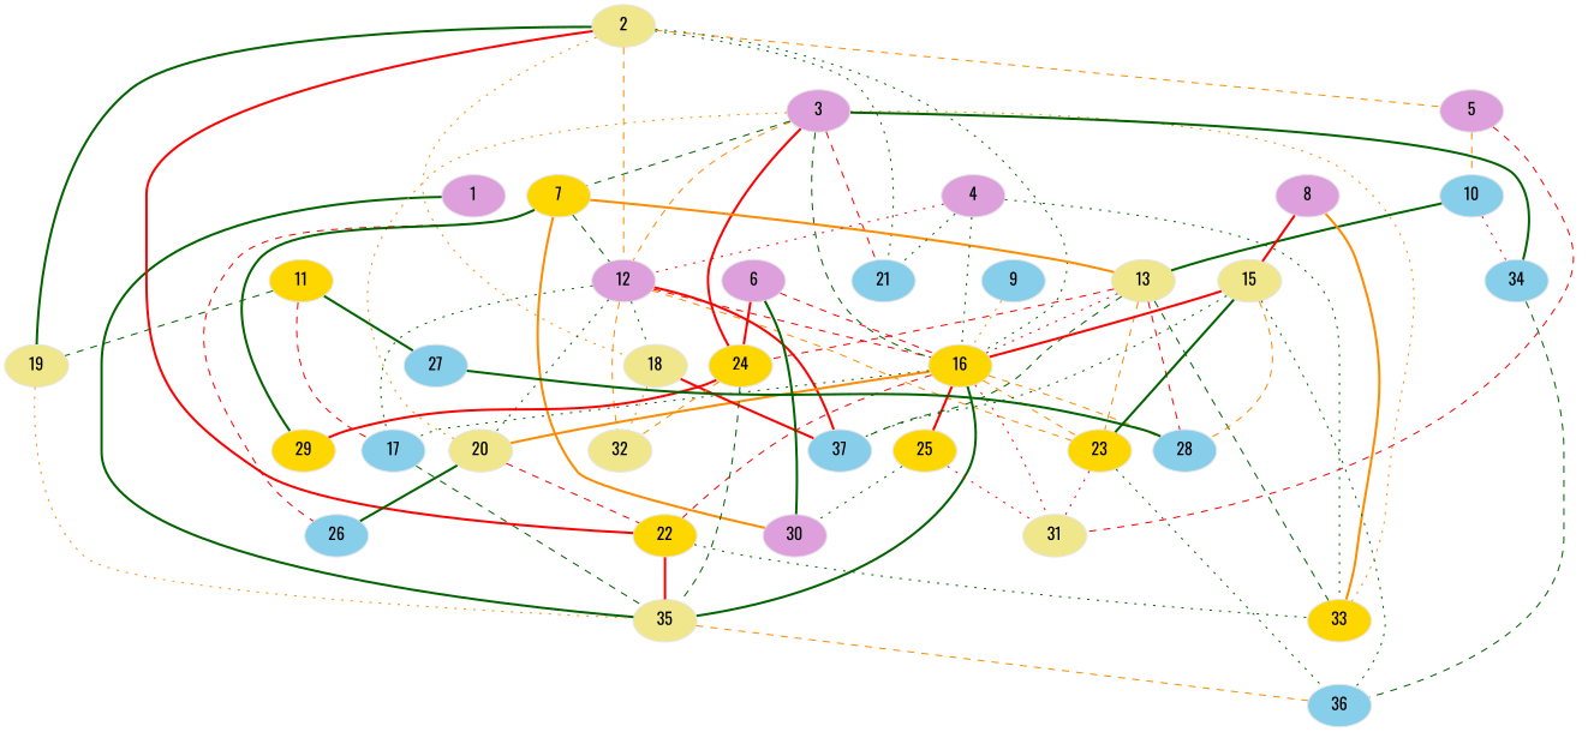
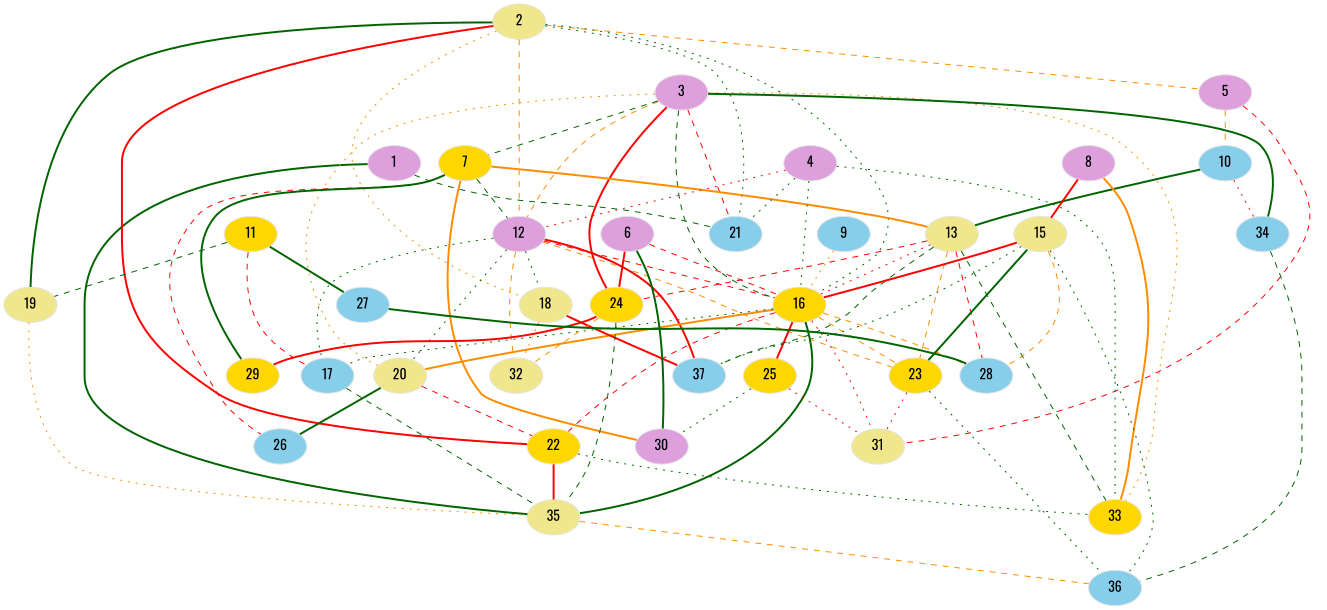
  graph {
    fontname=Oswald
    node [color=gray90 fillcolor=skyblue fontname=Oswald style=filled]
    edge [color=darkgreen fontname=Oswald style=dashed weight=1.0]
    1 [fillcolor=plum]
    21
    35 [fillcolor=khaki]
    36
    2 [fillcolor=khaki]
    5 [fillcolor=plum]
    12 [fillcolor=plum]
    16 [fillcolor=gold]
    18 [fillcolor=khaki]
    19 [fillcolor=khaki]
    22 [fillcolor=gold]
    10
    31 [fillcolor=khaki]
    20 [fillcolor=khaki]
    17
    23 [fillcolor=gold]
    32 [fillcolor=khaki]
    37
    28
    25 [fillcolor=gold]
    33 [fillcolor=gold]
    3 [fillcolor=plum]
    7 [fillcolor=gold]
    24 [fillcolor=gold]
    34
    30 [fillcolor=plum]
    13 [fillcolor=khaki]
    26
    29 [fillcolor=gold]
    4 [fillcolor=plum]
    6 [fillcolor=plum]
    8 [fillcolor=plum]
    15 [fillcolor=khaki]
    9
    11 [fillcolor=gold]
    27
+   1 -- 21
    1 -- 35 [style=bold]
    35 -- 36 [color=darkorange]
    2 -- 21 [style=dotted]
    2 -- 5 [color=darkorange]
    2 -- 12 [color=darkorange weight=3.0]
    2 -- 16 [style=dotted]
    2 -- 18 [color=darkorange style=dotted]
    2 -- 19 [style=bold]
    2 -- 22 [color=red style=bold]
    5 -- 10 [color=darkorange]
    5 -- 31 [color=red]
    12 -- 16 [color=red]
    12 -- 18 [style=dotted]
    12 -- 20 [style=dotted]
    12 -- 17 [style=dotted]
    12 -- 23 [color=darkorange]
    12 -- 32 [color=darkorange]
    12 -- 37 [color=red style=bold]
    16 -- 35 [style=bold]
    16 -- 22 [color=red weight=2.0]
    16 -- 31 [color=red style=dotted weight=2.0]
    16 -- 20 [color=darkorange style=bold]
    16 -- 17 [style=dotted]
    16 -- 23 [color=darkorange]
    16 -- 28 [color=darkorange]
    16 -- 25 [color=red style=bold]
    18 -- 32 [color=darkorange style=dotted]
    18 -- 37 [color=red style=bold]
    19 -- 35 [color=darkorange style=dotted]
    22 -- 35 [color=red style=bold]
    22 -- 33 [style=dotted]
    10 -- 34 [color=red style=dotted]
    10 -- 13 [style=bold]
    20 -- 22 [color=red]
    20 -- 26 [style=bold]
    17 -- 35
    23 -- 36 [style=dotted]
    23 -- 31 [color=red style=dotted]
    25 -- 31 [color=red style=dotted]
    25 -- 30 [style=dotted]
    3 -- 21 [color=red weight=2.0]
    3 -- 12 [color=darkorange]
    3 -- 16 [weight=2.0]
    3 -- 20 [color=darkorange style=dotted]
    3 -- 33 [color=darkorange style=dotted]
    3 -- 7
    3 -- 24 [color=red style=bold]
    3 -- 34 [style=bold]
    7 -- 12
    7 -- 30 [color=darkorange style=bold]
    7 -- 13 [color=darkorange style=bold]
    7 -- 26 [color=red]
    7 -- 29 [style=bold]
    24 -- 35
    24 -- 32 [color=darkorange]
    24 -- 29 [color=red style=bold]
    34 -- 36
    13 -- 16 [color=red style=dotted]
    13 -- 23 [color=darkorange]
    13 -- 37
    13 -- 28 [color=red]
    13 -- 33
    13 -- 24 [color=red]
    4 -- 21 [style=dotted]
    4 -- 12 [color=red style=dotted]
    4 -- 16 [style=dotted]
    4 -- 33 [style=dotted]
    6 -- 16 [color=red]
    6 -- 24 [color=red style=bold]
    6 -- 30 [style=bold]
    8 -- 33 [color=darkorange style=bold]
    8 -- 15 [color=red style=bold]
    15 -- 36 [style=dotted]
    15 -- 16 [color=red style=bold weight=2.0]
    15 -- 23 [style=bold]
    15 -- 37 [style=dotted]
    15 -- 28 [color=darkorange]
    9 -- 16 [color=darkorange style=dotted weight=2.0]
    11 -- 19
    11 -- 17 [color=red]
    11 -- 27 [style=bold]
    27 -- 28 [style=bold]
  }
